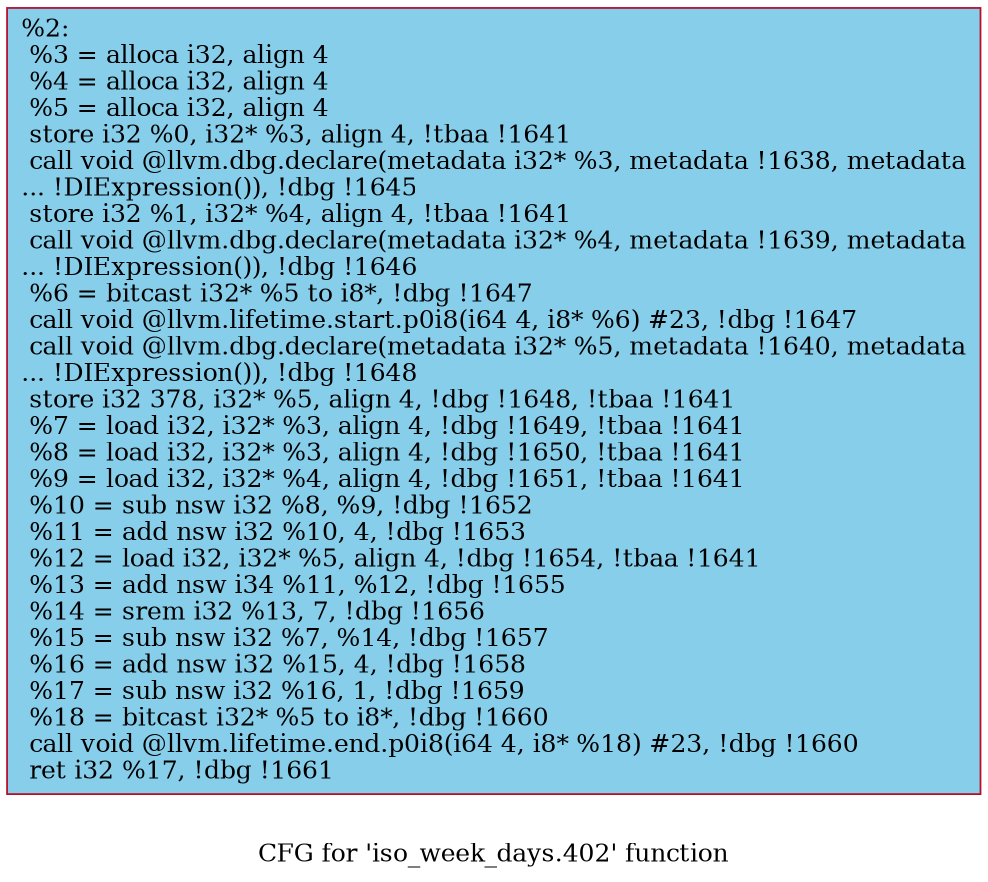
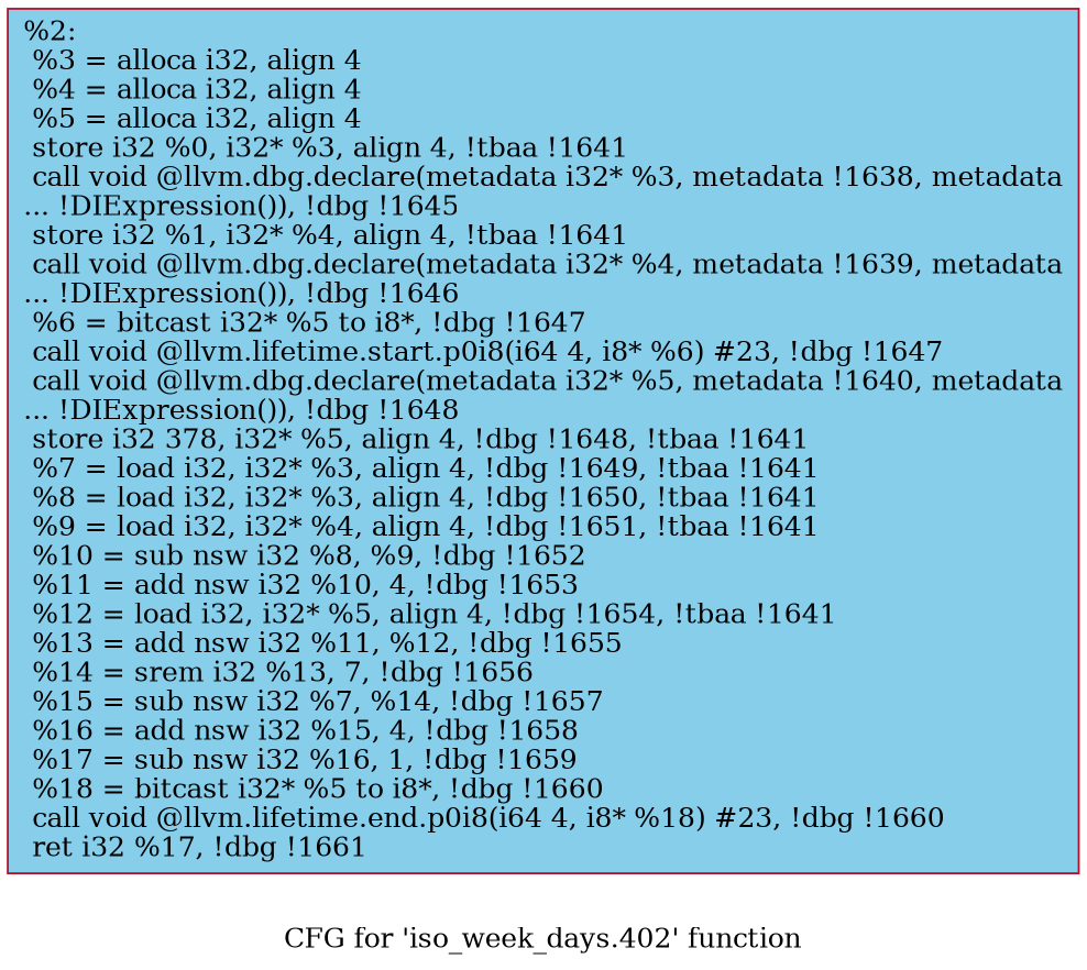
  digraph {
    label="CFG for 'iso_week_days.402' function"
-   n1 [color="#b70d28ff" fillcolor=skyblue label="{%2:\l  %3 = alloca i32, align 4\l  %4 = alloca i32, align 4\l  %5 = alloca i32, align 4\l  store i32 %0, i32* %3, align 4, !tbaa !1641\l  call void @llvm.dbg.declare(metadata i32* %3, metadata !1638, metadata\l... !DIExpression()), !dbg !1645\l  store i32 %1, i32* %4, align 4, !tbaa !1641\l  call void @llvm.dbg.declare(metadata i32* %4, metadata !1639, metadata\l... !DIExpression()), !dbg !1646\l  %6 = bitcast i32* %5 to i8*, !dbg !1647\l  call void @llvm.lifetime.start.p0i8(i64 4, i8* %6) #23, !dbg !1647\l  call void @llvm.dbg.declare(metadata i32* %5, metadata !1640, metadata\l... !DIExpression()), !dbg !1648\l  store i32 378, i32* %5, align 4, !dbg !1648, !tbaa !1641\l  %7 = load i32, i32* %3, align 4, !dbg !1649, !tbaa !1641\l  %8 = load i32, i32* %3, align 4, !dbg !1650, !tbaa !1641\l  %9 = load i32, i32* %4, align 4, !dbg !1651, !tbaa !1641\l  %10 = sub nsw i32 %8, %9, !dbg !1652\l  %11 = add nsw i32 %10, 4, !dbg !1653\l  %12 = load i32, i32* %5, align 4, !dbg !1654, !tbaa !1641\l  %13 = add nsw i34 %11, %12, !dbg !1655\l  %14 = srem i32 %13, 7, !dbg !1656\l  %15 = sub nsw i32 %7, %14, !dbg !1657\l  %16 = add nsw i32 %15, 4, !dbg !1658\l  %17 = sub nsw i32 %16, 1, !dbg !1659\l  %18 = bitcast i32* %5 to i8*, !dbg !1660\l  call void @llvm.lifetime.end.p0i8(i64 4, i8* %18) #23, !dbg !1660\l  ret i32 %17, !dbg !1661\l}" shape=record style=filled]
+   n1 [color="#b70d28ff" fillcolor=skyblue label="{%2:\l  %3 = alloca i32, align 4\l  %4 = alloca i32, align 4\l  %5 = alloca i32, align 4\l  store i32 %0, i32* %3, align 4, !tbaa !1641\l  call void @llvm.dbg.declare(metadata i32* %3, metadata !1638, metadata\l... !DIExpression()), !dbg !1645\l  store i32 %1, i32* %4, align 4, !tbaa !1641\l  call void @llvm.dbg.declare(metadata i32* %4, metadata !1639, metadata\l... !DIExpression()), !dbg !1646\l  %6 = bitcast i32* %5 to i8*, !dbg !1647\l  call void @llvm.lifetime.start.p0i8(i64 4, i8* %6) #23, !dbg !1647\l  call void @llvm.dbg.declare(metadata i32* %5, metadata !1640, metadata\l... !DIExpression()), !dbg !1648\l  store i32 378, i32* %5, align 4, !dbg !1648, !tbaa !1641\l  %7 = load i32, i32* %3, align 4, !dbg !1649, !tbaa !1641\l  %8 = load i32, i32* %3, align 4, !dbg !1650, !tbaa !1641\l  %9 = load i32, i32* %4, align 4, !dbg !1651, !tbaa !1641\l  %10 = sub nsw i32 %8, %9, !dbg !1652\l  %11 = add nsw i32 %10, 4, !dbg !1653\l  %12 = load i32, i32* %5, align 4, !dbg !1654, !tbaa !1641\l  %13 = add nsw i32 %11, %12, !dbg !1655\l  %14 = srem i32 %13, 7, !dbg !1656\l  %15 = sub nsw i32 %7, %14, !dbg !1657\l  %16 = add nsw i32 %15, 4, !dbg !1658\l  %17 = sub nsw i32 %16, 1, !dbg !1659\l  %18 = bitcast i32* %5 to i8*, !dbg !1660\l  call void @llvm.lifetime.end.p0i8(i64 4, i8* %18) #23, !dbg !1660\l  ret i32 %17, !dbg !1661\l}" shape=record style=filled]
  }
